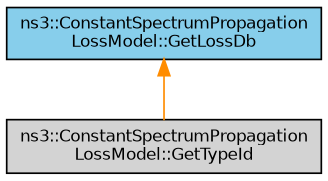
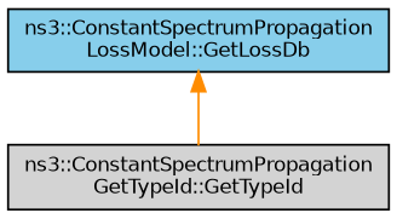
  digraph {
    rankdir=TB
    node [color=black fontname=Helvetica fontsize=10 shape=record style=filled]
    n1 [fillcolor=skyblue fontcolor=black height=0.2 label="ns3::ConstantSpectrumPropagation\lLossModel::GetLossDb" width=0.4]
-   n2 [fillcolor=lightgrey height=0.2 label="ns3::ConstantSpectrumPropagation\lLossModel::GetTypeId" width=0.4]
+   n2 [fillcolor=lightgrey height=0.2 label="ns3::ConstantSpectrumPropagation\lGetTypeId::GetTypeId" width=0.4]
    n1 -> n2 [color=darkorange dir=back fontname=Helvetica fontsize=10 labelfontname=Helvetica labelfontsize=10 style=solid]
  }
